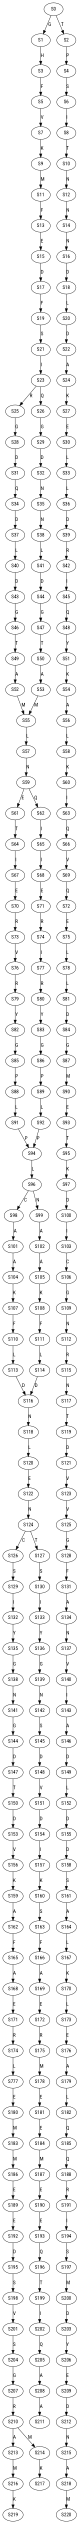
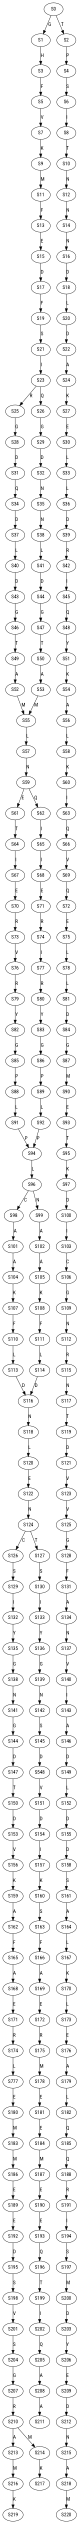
  strict digraph {
    fontname="Roboto Condensed"
    node [fontname="Roboto Condensed"]
    edge [fontname="Roboto Condensed"]
    S0
    S1
    S2
    S3
    S4
    S5
    S6
    S7
    S8
    S9
    S10
    S11
    S12
    S13
    S14
    S15
    S16
    S17
    S18
    S19
    S20
    S21
    S22
    S23
    S24
    S25
    S26
    S27
    S28
    S29
    S30
    S31
    S32
    S33
    S34
    S35
    S36
    S37
    S38
    S39
    S40
    S41
    S42
    S43
    S44
    S45
    S46
    S47
    S48
    S49
    S50
    S51
    S52
    S53
    S54
    S55
    S56
    S57
    S58
    S59
    S60
    S61
    S62
    S63
    S64
    S65
    S66
    S67
    S68
    S69
    S70
    S71
    S72
    S73
    S74
    S75
    S76
    S77
    S78
    S79
    S80
    S81
    S82
    S83
    S84
    S85
    S86
    S87
    S88
    S89
    S90
    S91
    S92
    S93
    S94
    S95
    S96
    S97
    S98
    S99
    S100
    S101
    S102
    S103
    S104
    S105
    S106
    S107
    S108
    S109
    S110
    S111
    S112
    S113
    S114
    S115
    S116
    S117
    S118
    S119
    S120
    S121
    S122
    S123
    S124
    S125
    S126
    S127
    S128
    S129
    S130
    S131
    S132
    S133
    S134
    S135
    S136
    S137
    S138
    S139
    S140
    S141
    S142
    S143
    S144
    S145
    S146
    S147
-   S148
+   S148 [label=S548]
    S149
    S150
    S151
    S152
    S153
    S154
    S155
    S156
    S157
    S158
    S159
    S160
    S161
    S162
    S163
    S164
    S165
    S166
    S167
    S168
    S169
    S170
    S171
    S172
    S173
    S174
    S175
    S176
    n178 [label=S777]
    S178
    S179
    S180
    S181
    S182
    S183
    S184
    S185
    S186
    S187
    S188
    S189
    S190
    S191
    S192
    S193
    S194
    S195
    S196
    S197
    S198
    S199
    S200
    S201
    S202
    S203
    S204
    S205
    S206
    S207
    S208
    S209
    S210
    S211
    S212
    S213
    S214
    S215
    S216
    S217
    S218
    S219
    S220
    S0 -> S1 [label=G]
    S0 -> S2 [label=T]
    S1 -> S3 [label=H]
    S2 -> S4 [label=P]
    S3 -> S5 [label=F]
    S4 -> S6 [label=S]
    S5 -> S7 [label=V]
    S6 -> S8 [label=I]
    S7 -> S9 [label=K]
    S8 -> S10 [label=T]
    S9 -> S11 [label=M]
    S10 -> S12 [label=N]
    S11 -> S13 [label=F]
    S12 -> S14 [label=N]
    S13 -> S15 [label=E]
    S14 -> S16 [label=N]
    S15 -> S17 [label=D]
    S16 -> S18 [label=D]
    S17 -> S19 [label=F]
    S18 -> S20 [label=L]
    S19 -> S21 [label=S]
    S20 -> S22 [label=D]
    S21 -> S23 [label=I]
    S22 -> S24 [label=A]
    S23 -> S25 [label=R]
    S23 -> S26 [label=Q]
    S24 -> S27 [label=K]
    S25 -> S28 [label=G]
    S26 -> S29 [label=G]
    S27 -> S30 [label=E]
    S28 -> S31 [label=D]
    S29 -> S32 [label=D]
    S30 -> S33 [label=L]
    S31 -> S34 [label=Q]
    S32 -> S35 [label=N]
    S33 -> S36 [label=L]
    S34 -> S37 [label=D]
    S35 -> S38 [label=N]
    S36 -> S39 [label=D]
    S37 -> S40 [label=L]
    S38 -> S41 [label=L]
    S39 -> S42 [label=R]
    S40 -> S43 [label=D]
    S41 -> S44 [label=D]
    S42 -> S45 [label=I]
    S43 -> S46 [label=G]
    S44 -> S47 [label=G]
    S45 -> S48 [label=Q]
    S46 -> S49 [label=T]
    S47 -> S50 [label=T]
    S48 -> S51 [label=Y]
    S49 -> S52 [label=A]
    S50 -> S53 [label=A]
    S51 -> S54 [label=K]
    S52 -> S55 [label=M]
    S53 -> S55 [label=M]
    S54 -> S56 [label=A]
    S55 -> S57 [label=L]
    S56 -> S58 [label=L]
    S57 -> S59 [label=N]
    S58 -> S60 [label=K]
    S59 -> S61 [label=E]
    S59 -> S62 [label=Q]
    S60 -> S63 [label=I]
    S61 -> S64 [label=T]
    S62 -> S65 [label=I]
    S63 -> S66 [label=Q]
    S64 -> S67 [label=I]
    S65 -> S68 [label=I]
    S66 -> S69 [label=V]
    S67 -> S70 [label=E]
    S68 -> S71 [label=E]
    S69 -> S72 [label=Q]
    S70 -> S73 [label=R]
    S71 -> S74 [label=R]
    S72 -> S75 [label=E]
    S73 -> S76 [label=V]
    S74 -> S77 [label=I]
    S75 -> S78 [label=L]
    S76 -> S79 [label=R]
    S77 -> S80 [label=R]
    S78 -> S81 [label=L]
    S79 -> S82 [label=Y]
    S80 -> S83 [label=Y]
    S81 -> S84 [label=D]
    S82 -> S85 [label=G]
    S83 -> S86 [label=G]
    S84 -> S87 [label=G]
    S85 -> S88 [label=P]
    S86 -> S89 [label=P]
    S87 -> S90 [label=M]
    S88 -> S91 [label=L]
    S89 -> S92 [label=L]
    S90 -> S93 [label=E]
    S91 -> S94 [label=P]
    S92 -> S94 [label=P]
    S93 -> S95 [label=T]
    S94 -> S96 [label=L]
    S95 -> S97 [label=K]
    S96 -> S98 [label=C]
    S96 -> S99 [label=N]
    S97 -> S100 [label=D]
    S98 -> S101 [label=A]
    S99 -> S102 [label=A]
    S100 -> S103 [label=I]
    S101 -> S104 [label=A]
    S102 -> S105 [label=A]
    S103 -> S106 [label=C]
    S104 -> S107 [label=K]
    S105 -> S108 [label=K]
    S106 -> S109 [label=G]
    S107 -> S110 [label=F]
    S108 -> S111 [label=F]
    S109 -> S112 [label=N]
    S110 -> S113 [label=L]
    S111 -> S114 [label=L]
    S112 -> S115 [label=R]
    S113 -> S116 [label=D]
    S114 -> S116 [label=D]
    S115 -> S117 [label=N]
    S116 -> S118 [label=N]
    S117 -> S119 [label=T]
    S118 -> S120 [label=L]
    S119 -> S121 [label=D]
    S120 -> S122 [label=E]
    S121 -> S123 [label=V]
    S122 -> S124 [label=N]
    S123 -> S125 [label=V]
    S124 -> S126 [label=C]
    S124 -> S127 [label=T]
    S125 -> S128 [label=G]
    S126 -> S129 [label=S]
    S127 -> S130 [label=S]
    S128 -> S131 [label=F]
    S129 -> S132 [label=I]
    S130 -> S133 [label=I]
    S131 -> S134 [label=A]
    S132 -> S135 [label=Y]
    S133 -> S136 [label=Y]
    S134 -> S137 [label=N]
    S135 -> S138 [label=G]
    S136 -> S139 [label=G]
    S137 -> S140 [label=V]
    S138 -> S141 [label=N]
    S139 -> S142 [label=N]
    S140 -> S143 [label=I]
    S141 -> S144 [label=G]
    S142 -> S145 [label=S]
    S143 -> S146 [label=A]
    S144 -> S147 [label=D]
    S145 -> S148 [label=D]
    S146 -> S149 [label=D]
    S147 -> S150 [label=T]
    S148 -> S151 [label=V]
    S149 -> S152 [label=L]
    S150 -> S153 [label=D]
    S151 -> S154 [label=D]
    S152 -> S155 [label=D]
    S153 -> S156 [label=V]
    S154 -> S157 [label=I]
    S155 -> S158 [label=D]
    S156 -> S159 [label=K]
    S157 -> S160 [label=K]
    S158 -> S161 [label=S]
    S159 -> S162 [label=A]
    S160 -> S163 [label=S]
    S161 -> S164 [label=A]
    S162 -> S165 [label=F]
    S163 -> S166 [label=F]
    S164 -> S167 [label=L]
    S165 -> S168 [label=A]
    S166 -> S169 [label=A]
    S167 -> S170 [label=K]
    S168 -> S171 [label=E]
    S169 -> S172 [label=E]
    S170 -> S173 [label=L]
    S171 -> S174 [label=R]
    S172 -> S175 [label=R]
    S173 -> S176 [label=E]
    S174 -> n178 [label=L]
    S175 -> S178 [label=M]
    S176 -> S179 [label=A]
    n178 -> S180 [label=E]
    S178 -> S181 [label=E]
    S179 -> S182 [label=L]
    S180 -> S183 [label=M]
    S181 -> S184 [label=E]
    S182 -> S185 [label=Q]
    S183 -> S186 [label=M]
    S184 -> S187 [label=M]
    S185 -> S188 [label=Q]
    S186 -> S189 [label=E]
    S187 -> S190 [label=E]
    S188 -> S191 [label=R]
    S189 -> S192 [label=E]
    S190 -> S193 [label=E]
    S191 -> S194 [label=I]
    S192 -> S195 [label=D]
    S193 -> S196 [label=Q]
    S194 -> S197 [label=S]
    S195 -> S198 [label=S]
    S196 -> S199 [label=T]
    S197 -> S200 [label=M]
    S198 -> S201 [label=V]
    S199 -> S202 [label=I]
    S200 -> S203 [label=D]
    S201 -> S204 [label=S]
    S202 -> S205 [label=Q]
    S203 -> S206 [label=Y]
    S204 -> S207 [label=G]
    S205 -> S208 [label=A]
    S206 -> S209 [label=E]
    S207 -> S210 [label=R]
    S208 -> S211 [label=A]
    S209 -> S212 [label=D]
    S210 -> S213 [label=A]
    S210 -> S214 [label=M]
    S212 -> S215 [label=N]
    S213 -> S216 [label=M]
    S214 -> S217 [label=K]
    S215 -> S218 [label=A]
    S216 -> S219 [label=K]
    S218 -> S220 [label=M]
  }
